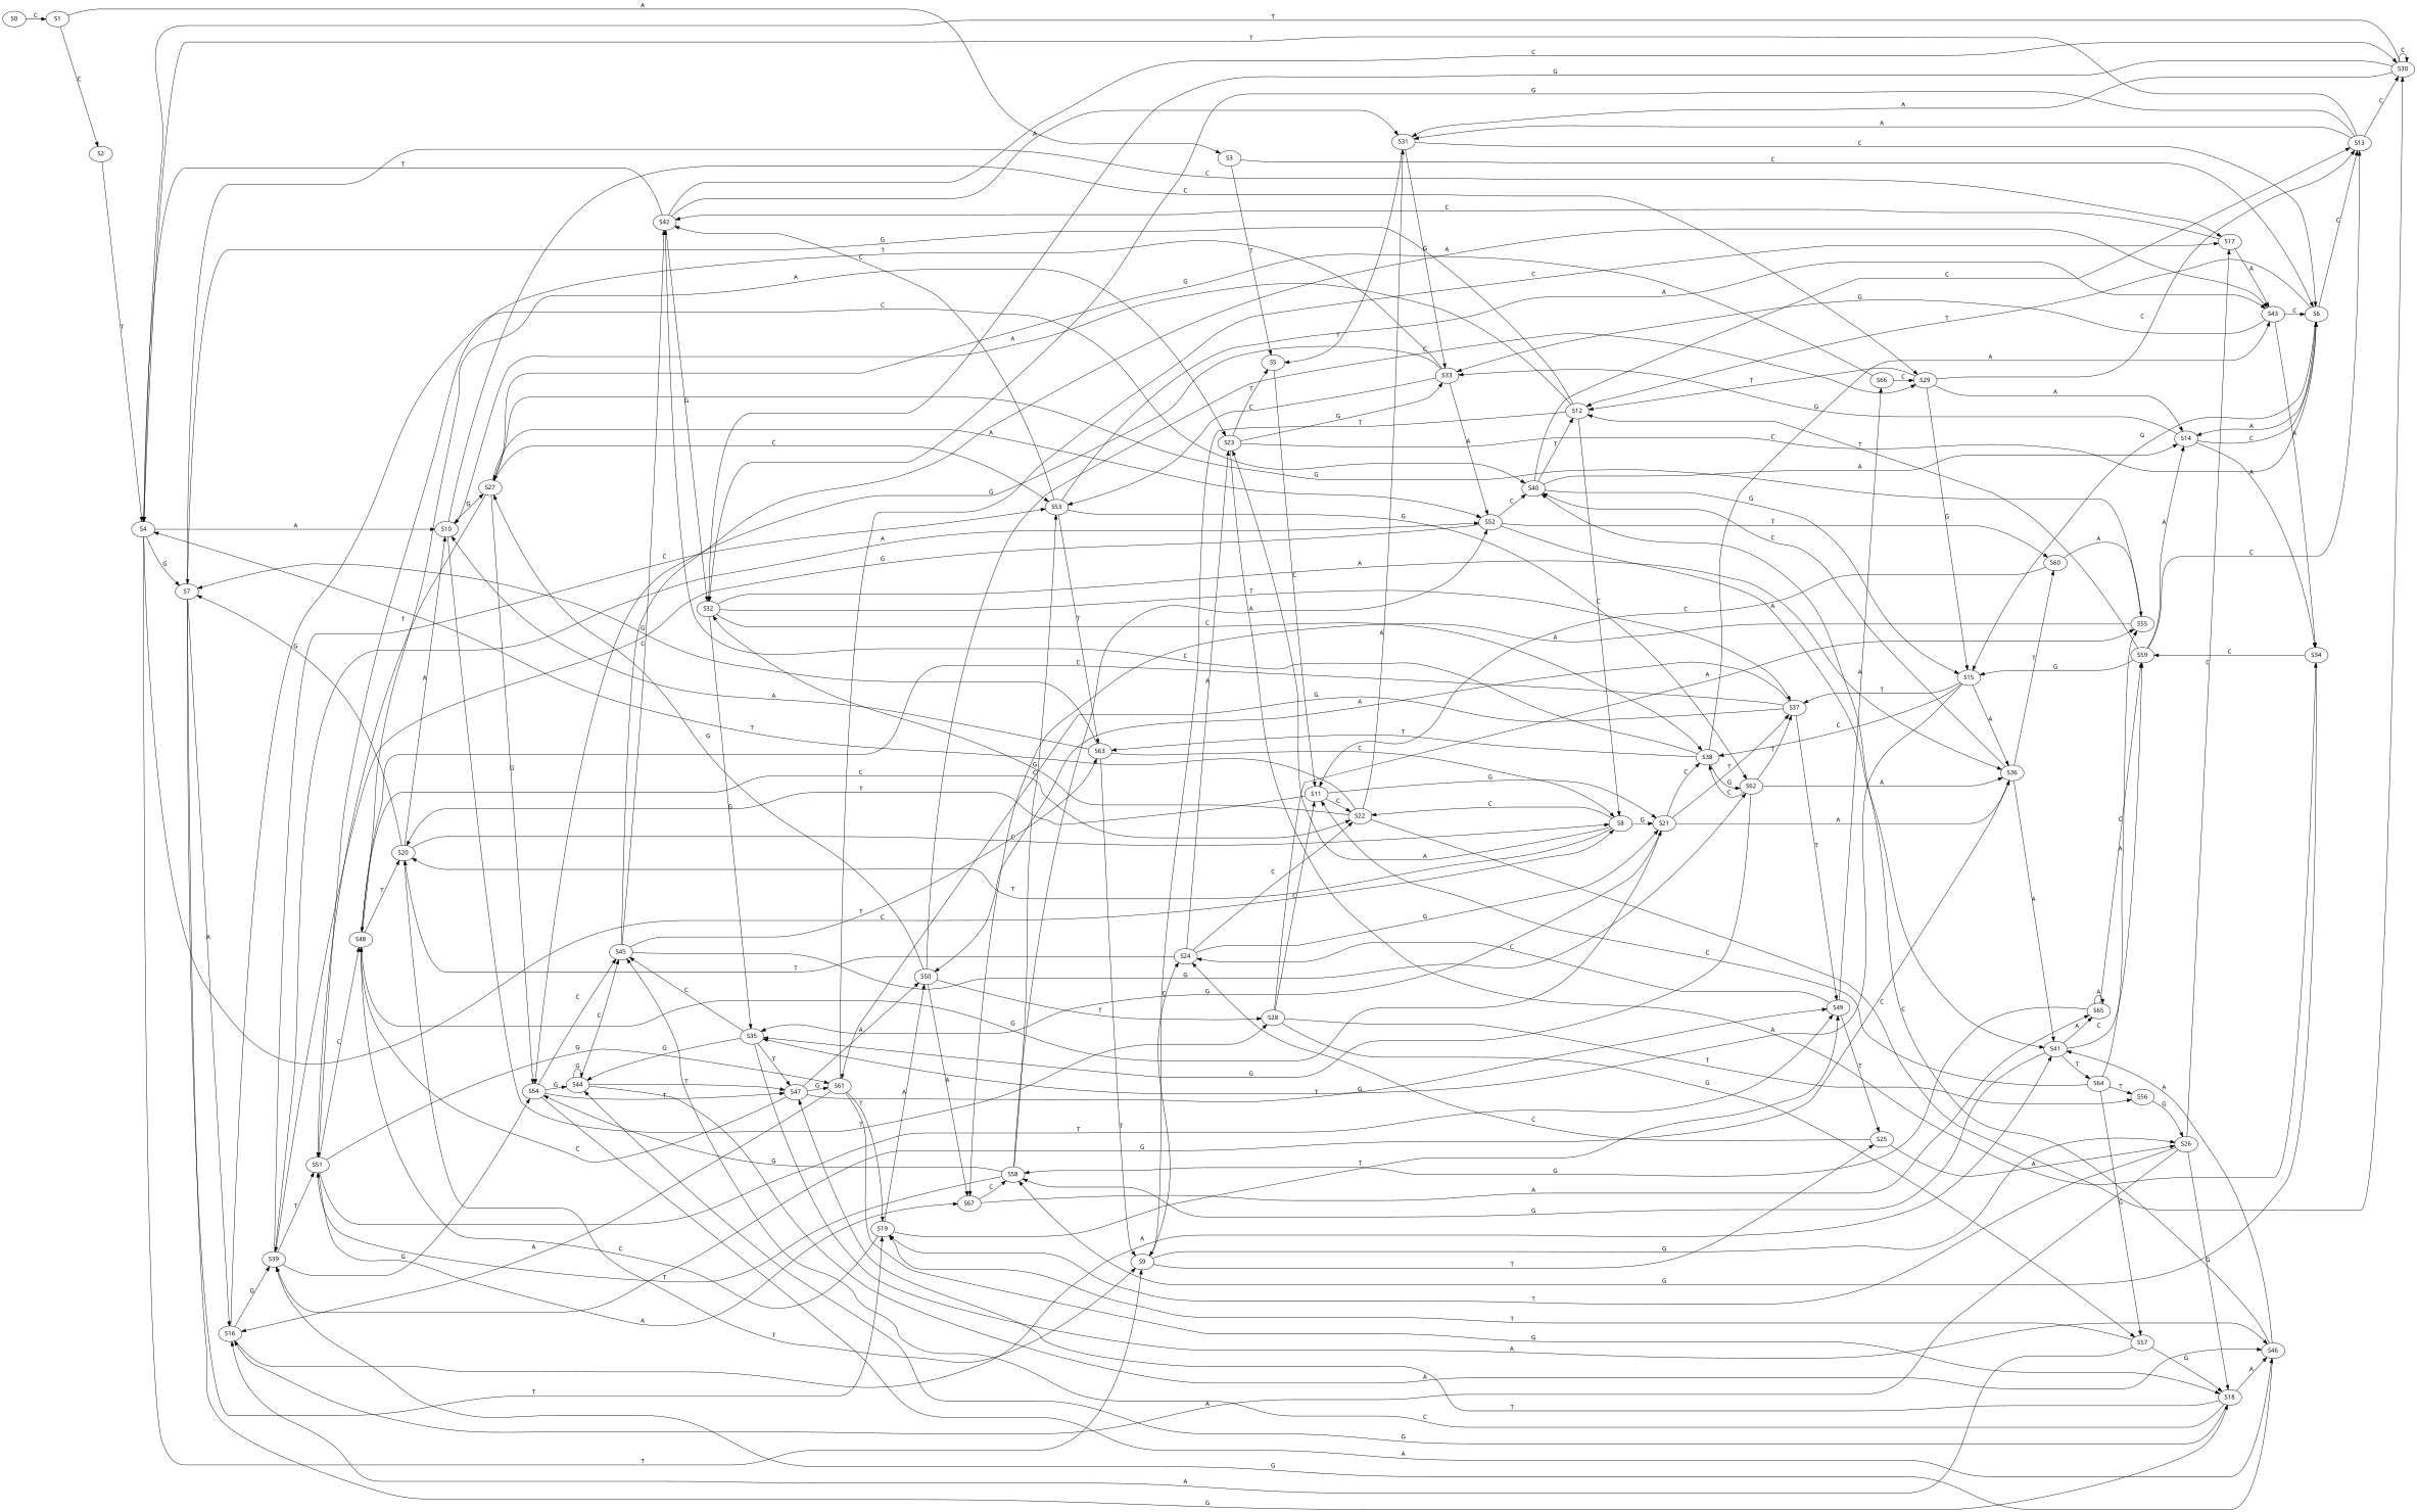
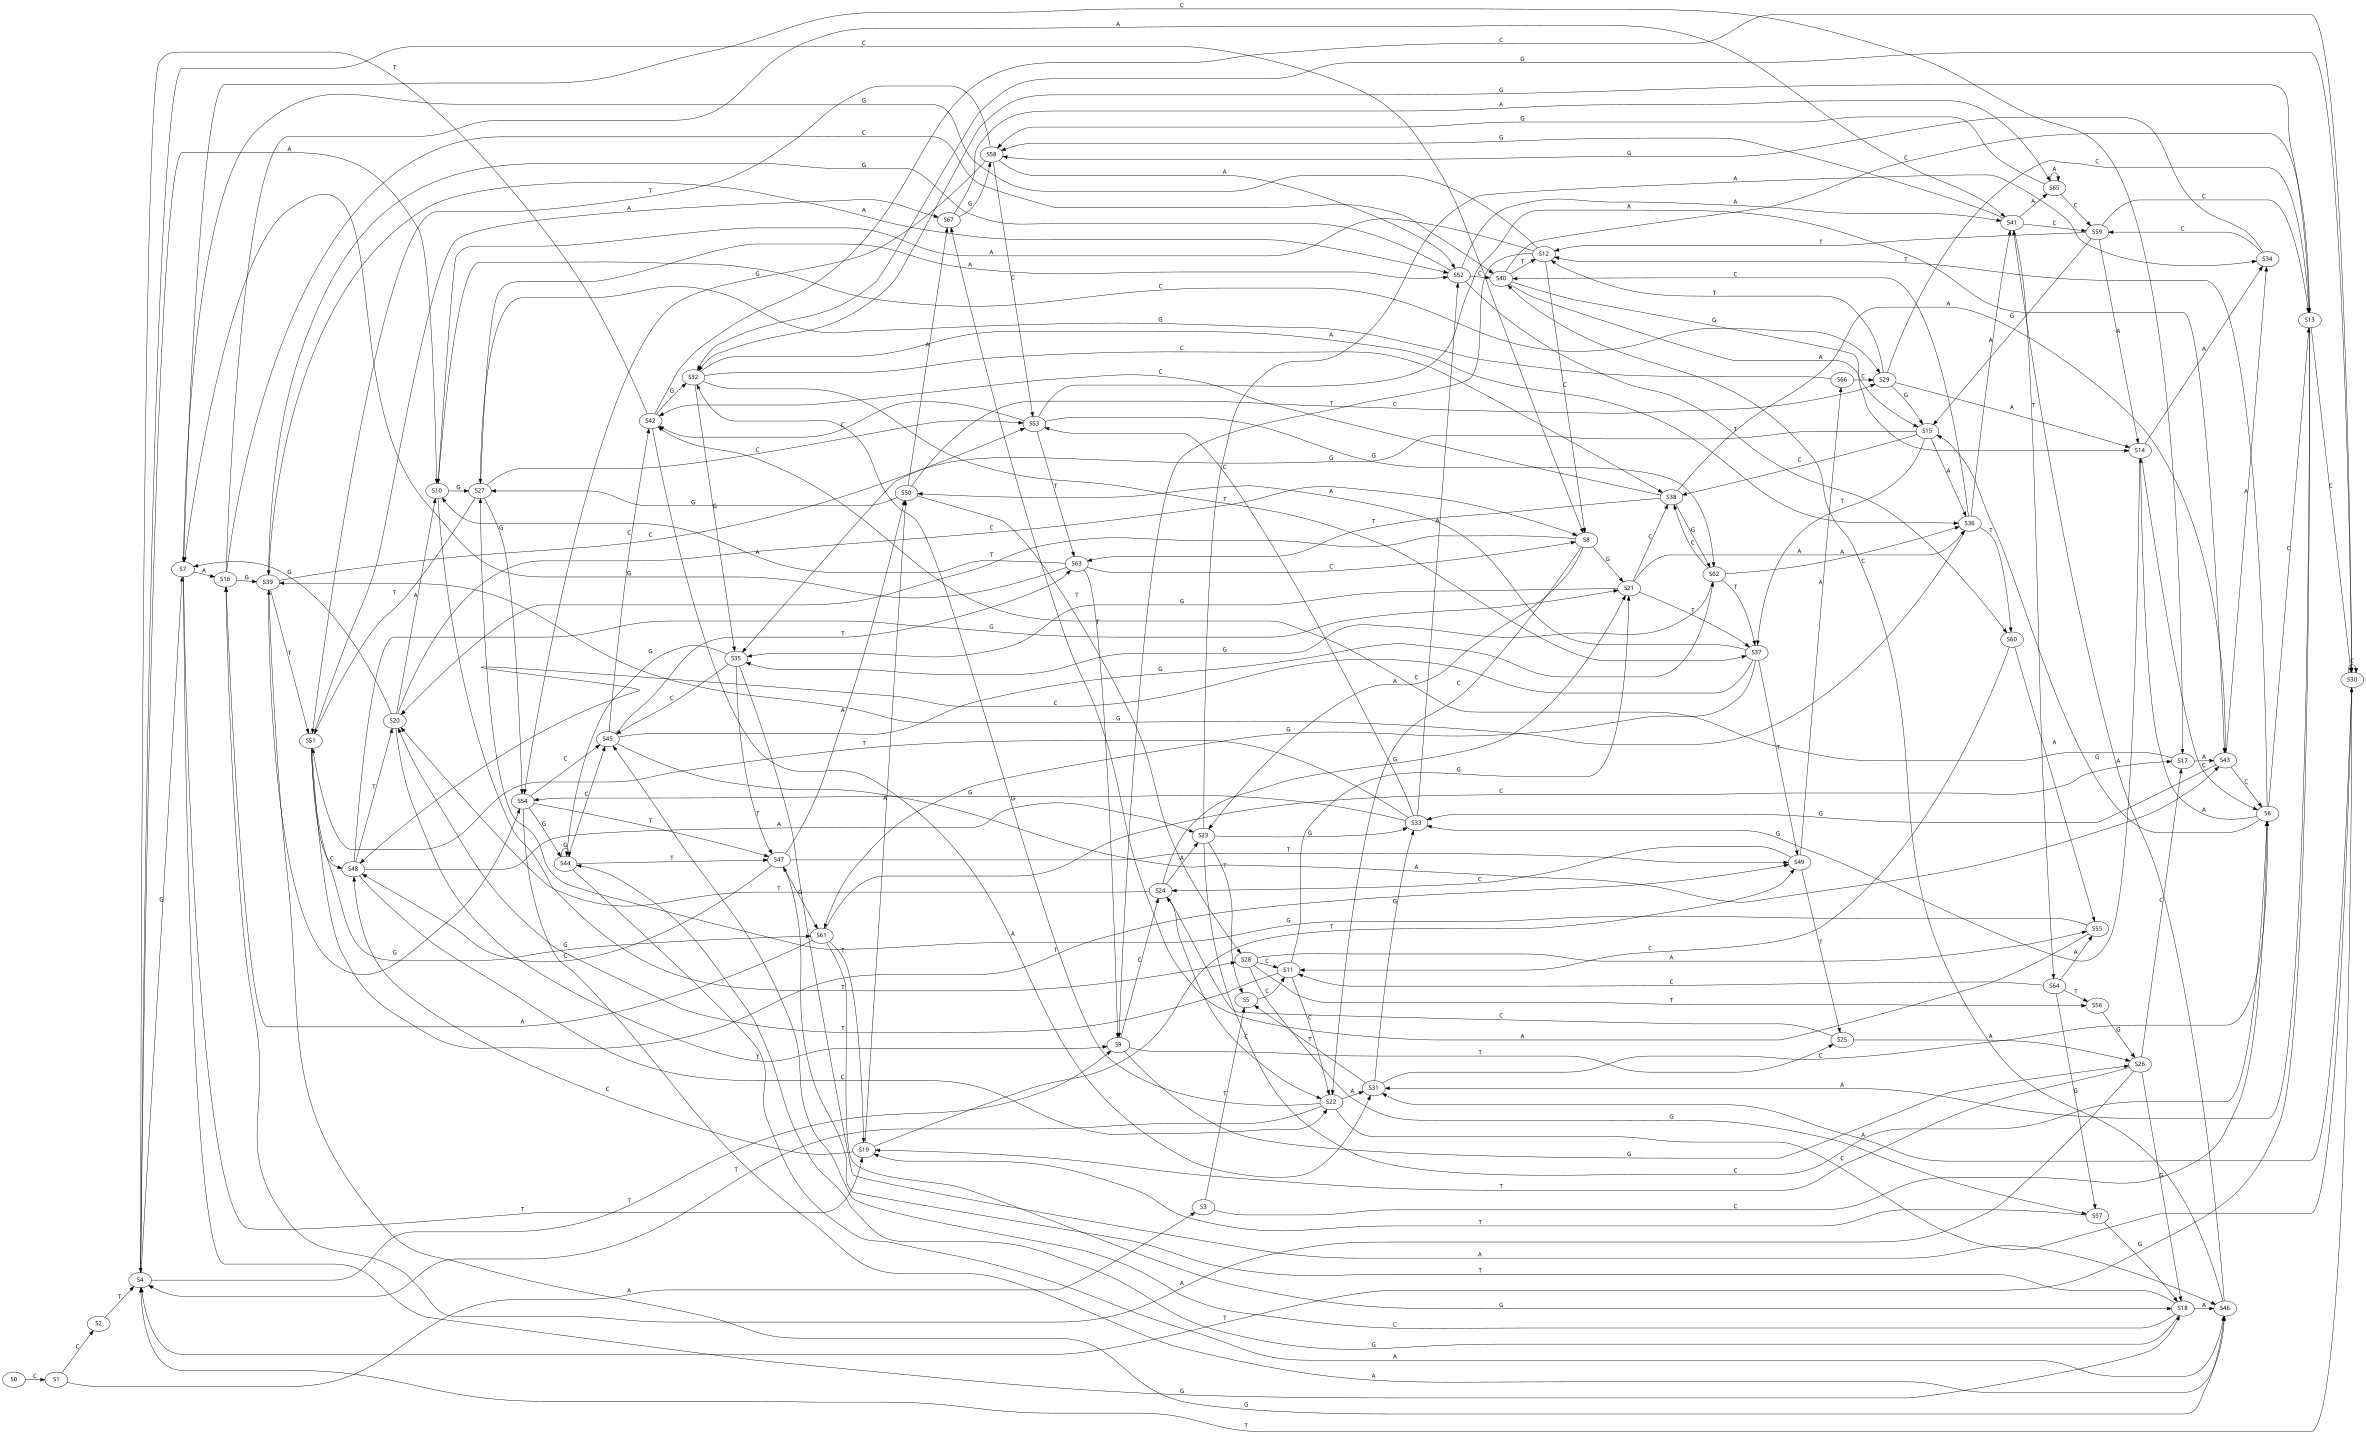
  strict digraph {
    fontname="Noto Sans"
    rankdir=LR
    node [fontname="Noto Sans"]
    edge [fontname="Noto Sans"]
    S0
    S1
    S2
    S3
    S4
    S5
    S6
    S7
    S8
    S9
    S10
    S11
    S12
    S13
    S14
    S15
    S16
    S17
    S18
    S19
    S20
    S21
    S22
    S23
    S24
    S25
    S26
    S27
    S28
    S29
    S30
    S31
    S32
    S33
    S34
    S35
    S36
    S37
    S38
    S39
    S40
    S41
    S42
    S43
    S44
    S45
    S46
    S47
    S48
    S49
    S50
    S51
    S52
    S53
    S54
    S55
    S56
    S57
    S58
    S59
    S60
    S61
    S62
    S63
    S64
    S65
    S66
    S67
    S0 -> S1 [label=C]
    S1 -> S2 [label=C]
    S1 -> S3 [label=A]
    S2 -> S4 [label=T]
    S3 -> S5 [label=T]
    S3 -> S6 [label=C]
    S4 -> S7 [label=G]
    S4 -> S8 [label=C]
    S4 -> S9 [label=T]
    S4 -> S10 [label=A]
    S5 -> S11 [label=C]
    S6 -> S12 [label=T]
    S6 -> S13 [label=C]
    S6 -> S14 [label=A]
    S6 -> S15 [label=G]
    S7 -> S16 [label=A]
    S7 -> S17 [label=C]
    S7 -> S18 [label=G]
    S7 -> S19 [label=T]
    S8 -> S20 [label=T]
    S8 -> S21 [label=G]
    S8 -> S22 [label=C]
    S8 -> S23 [label=A]
    S9 -> S24 [label=C]
    S9 -> S25 [label=T]
    S9 -> S26 [label=G]
    S10 -> S27 [label=G]
    S10 -> S28 [label=T]
    S10 -> S29 [label=C]
    S11 -> S20 [label=T]
    S11 -> S21 [label=G]
    S11 -> S22 [label=C]
    S12 -> S7 [label=G]
    S12 -> S8 [label=C]
    S12 -> S9 [label=T]
    S12 -> S10 [label=A]
    S13 -> S4 [label=T]
    S13 -> S30 [label=C]
    S13 -> S31 [label=A]
    S13 -> S32 [label=G]
    S14 -> S6 [label=C]
    S14 -> S33 [label=G]
    S14 -> S34 [label=A]
    S15 -> S35 [label=G]
    S15 -> S36 [label=A]
    S15 -> S37 [label=T]
    S15 -> S38 [label=C]
    S16 -> S39 [label=G]
    S16 -> S40 [label=C]
    S16 -> S41 [label=A]
    S17 -> S42 [label=C]
    S17 -> S43 [label=A]
    S18 -> S44 [label=G]
    S18 -> S45 [label=C]
    S18 -> S46 [label=A]
    S18 -> S47 [label=T]
    S19 -> S48 [label=C]
    S19 -> S49 [label=T]
    S19 -> S50 [label=A]
    S20 -> S7 [label=G]
    S20 -> S8 [label=C]
    S20 -> S9 [label=T]
    S20 -> S10 [label=A]
    S21 -> S35 [label=G]
    S21 -> S36 [label=A]
    S21 -> S37 [label=T]
    S21 -> S38 [label=C]
    S22 -> S4 [label=T]
    S22 -> S30 [label=C]
    S22 -> S31 [label=A]
    S22 -> S32 [label=G]
    S23 -> S5 [label=T]
    S23 -> S6 [label=C]
    S23 -> S33 [label=G]
    S23 -> S34 [label=A]
    S24 -> S20 [label=T]
    S24 -> S21 [label=G]
    S24 -> S22 [label=C]
    S24 -> S23 [label=A]
    S25 -> S24 [label=C]
    S25 -> S26 [label=A]
    S26 -> S16 [label=A]
    S26 -> S17 [label=C]
    S26 -> S18 [label=G]
    S26 -> S19 [label=T]
    S27 -> S51 [label=T]
    S27 -> S52 [label=A]
    S27 -> S53 [label=C]
    S27 -> S54 [label=G]
    S28 -> S11 [label=C]
    S28 -> S55 [label=A]
    S28 -> S56 [label=T]
    S28 -> S57 [label=G]
    S29 -> S12 [label=T]
    S29 -> S13 [label=C]
    S29 -> S14 [label=A]
    S29 -> S15 [label=G]
    S30 -> S4 [label=T]
    S30 -> S30 [label=C]
    S30 -> S31 [label=A]
    S30 -> S32 [label=G]
    S31 -> S5 [label=T]
    S31 -> S6 [label=C]
    S31 -> S33 [label=G]
    S32 -> S35 [label=G]
    S32 -> S36 [label=A]
    S32 -> S37 [label=T]
    S32 -> S38 [label=C]
    S33 -> S51 [label=T]
    S33 -> S52 [label=A]
    S33 -> S53 [label=C]
    S33 -> S54 [label=G]
    S34 -> S58 [label=G]
    S34 -> S59 [label=C]
    S35 -> S44 [label=G]
    S35 -> S45 [label=C]
    S35 -> S46 [label=A]
    S35 -> S47 [label=T]
    S36 -> S39 [label=G]
    S36 -> S40 [label=C]
    S36 -> S41 [label=A]
    S36 -> S60 [label=T]
    S37 -> S48 [label=C]
    S37 -> S49 [label=T]
    S37 -> S50 [label=A]
    S37 -> S61 [label=G]
    S38 -> S42 [label=C]
    S38 -> S43 [label=A]
    S38 -> S62 [label=G]
    S38 -> S63 [label=T]
    S39 -> S51 [label=T]
    S39 -> S52 [label=A]
    S39 -> S53 [label=C]
    S39 -> S54 [label=G]
    S40 -> S12 [label=T]
    S40 -> S13 [label=C]
    S40 -> S14 [label=A]
    S40 -> S15 [label=G]
    S41 -> S58 [label=G]
    S41 -> S59 [label=C]
    S41 -> S64 [label=T]
    S41 -> S65 [label=A]
    S42 -> S4 [label=T]
    S42 -> S30 [label=C]
    S42 -> S31 [label=A]
    S42 -> S32 [label=G]
    S43 -> S6 [label=C]
    S43 -> S33 [label=G]
    S43 -> S34 [label=A]
    S44 -> S44 [label=G]
    S44 -> S45 [label=C]
    S44 -> S46 [label=A]
    S44 -> S47 [label=T]
    S45 -> S42 [label=C]
    S45 -> S43 [label=A]
    S45 -> S62 [label=G]
    S45 -> S63 [label=T]
    S46 -> S39 [label=G]
    S46 -> S40 [label=C]
    S46 -> S41 [label=A]
    S47 -> S48 [label=C]
    S47 -> S49 [label=T]
    S47 -> S50 [label=A]
    S47 -> S61 [label=G]
    S48 -> S20 [label=T]
    S48 -> S21 [label=G]
    S48 -> S22 [label=C]
    S48 -> S23 [label=A]
    S49 -> S24 [label=C]
    S49 -> S25 [label=T]
    S49 -> S66 [label=A]
    S50 -> S27 [label=G]
    S50 -> S28 [label=T]
    S50 -> S29 [label=C]
    S50 -> S67 [label=A]
    S51 -> S48 [label=C]
    S51 -> S49 [label=T]
    S51 -> S61 [label=G]
    S51 -> S67 [label=A]
    S52 -> S39 [label=G]
    S52 -> S40 [label=C]
    S52 -> S41 [label=A]
    S52 -> S60 [label=T]
    S53 -> S42 [label=C]
    S53 -> S43 [label=A]
    S53 -> S62 [label=G]
    S53 -> S63 [label=T]
    S54 -> S44 [label=G]
    S54 -> S45 [label=C]
    S54 -> S46 [label=A]
    S54 -> S47 [label=T]
    S55 -> S27 [label=G]
    S55 -> S67 [label=A]
    S56 -> S26 [label=G]
-   S57 -> S16 [label=A]
    S57 -> S18 [label=G]
    S57 -> S19 [label=T]
    S58 -> S51 [label=T]
    S58 -> S52 [label=A]
    S58 -> S53 [label=C]
    S58 -> S54 [label=G]
    S59 -> S12 [label=T]
    S59 -> S13 [label=C]
    S59 -> S14 [label=A]
    S59 -> S15 [label=G]
    S60 -> S11 [label=C]
    S60 -> S55 [label=A]
    S61 -> S16 [label=A]
    S61 -> S17 [label=C]
    S61 -> S18 [label=G]
    S61 -> S19 [label=T]
    S62 -> S35 [label=G]
    S62 -> S36 [label=A]
    S62 -> S37 [label=T]
    S62 -> S38 [label=C]
    S63 -> S7 [label=G]
    S63 -> S8 [label=C]
    S63 -> S9 [label=T]
    S63 -> S10 [label=A]
    S64 -> S11 [label=C]
    S64 -> S55 [label=A]
    S64 -> S56 [label=T]
    S64 -> S57 [label=G]
    S65 -> S58 [label=G]
    S65 -> S59 [label=C]
    S65 -> S65 [label=A]
    S66 -> S27 [label=G]
    S66 -> S29 [label=C]
-   S67 -> S58 [label=C]
+   S67 -> S58 [label=G]
    S67 -> S65 [label=A]
  }
